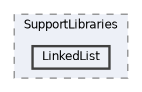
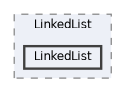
  digraph {
    compound=true
    n1 [color=grey25 fillcolor="#edf0f7" fontname=Helvetica fontsize=10 height=0.2 label=LinkedList shape=box style="filled,bold" width=0.4]
    subgraph cluster_1 {
      bgcolor="#edf0f7"
      fontname=Helvetica
      fontsize=10
-     label=SupportLibraries
+     label=LinkedList
      pencolor=grey50
      style="filled,dashed"
      n1
    }
  }
